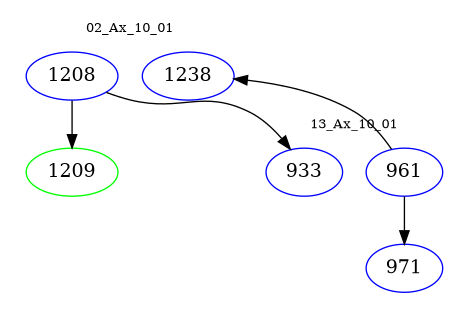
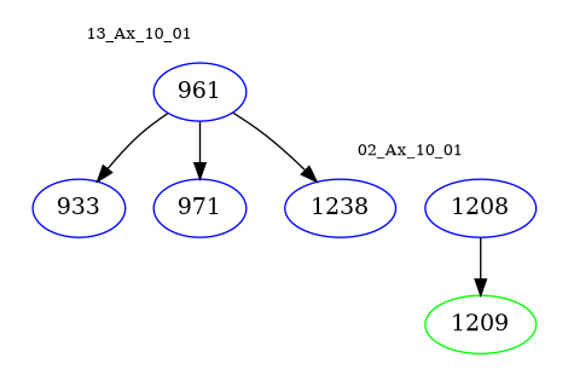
  digraph {
    node [color=blue]
    edge [color=black]
    n1 [label=1208]
    n2 [label=1238]
    n3 [color=green label=1209]
    n4 [label=961]
    n5 [label=933]
    n6 [label=971]
    subgraph cluster_1 {
      color=white
      fontsize=10
      label="02_Ax_10_01"
      n1
      n2
      n3
    }
    subgraph cluster_2 {
      color=white
      fontsize=10
      label="13_Ax_10_01"
      n4
      n5
      n6
    }
    n1 -> n3
    n4 -> n2
-   n1 -> n5
+   n4 -> n5
    n4 -> n6
  }
